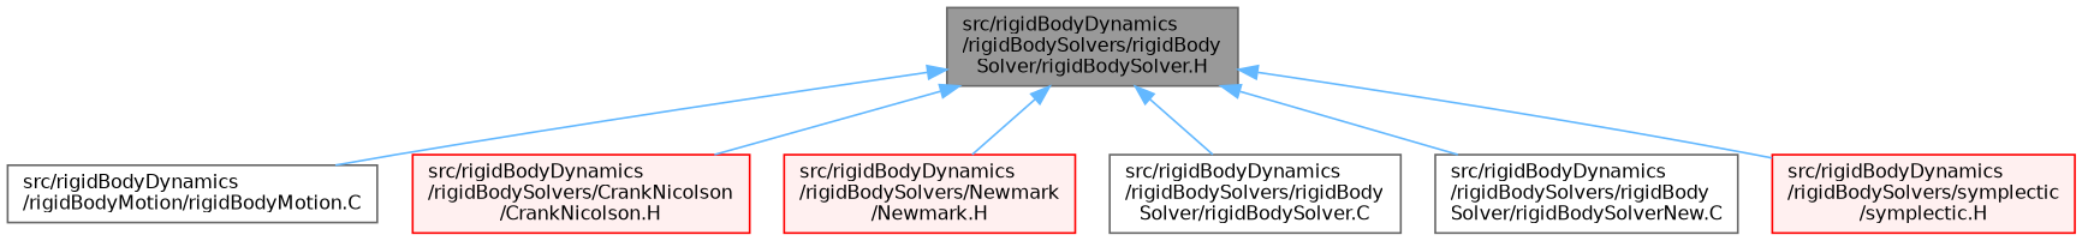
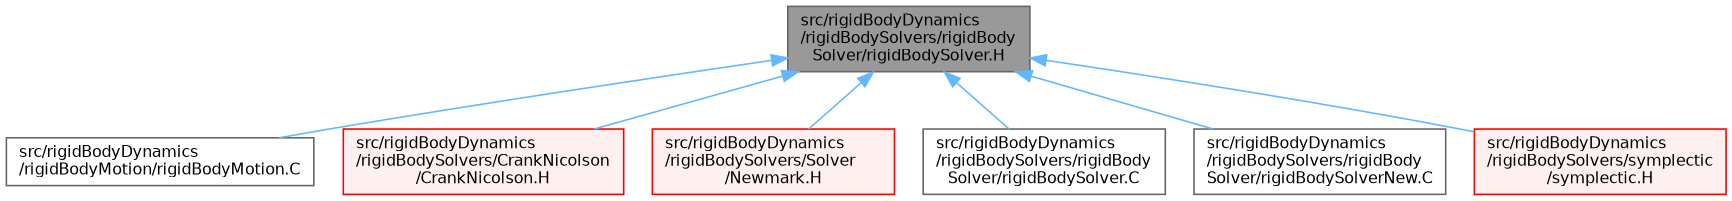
  digraph {
    node [color=grey40 fillcolor=white fontname=Helvetica fontsize=10 shape=box style=filled]
    edge [color=steelblue1 dir=back fontname=Helvetica fontsize=10 labelfontname=Helvetica labelfontsize=10 style=solid]
    n1 [color=gray40 fillcolor=grey60 fontcolor=black height=0.2 label="src/rigidBodyDynamics\l/rigidBodySolvers/rigidBody\lSolver/rigidBodySolver.H" width=0.4]
    n2 [height=0.2 label="src/rigidBodyDynamics\l/rigidBodyMotion/rigidBodyMotion.C" width=0.4]
    n3 [color=red fillcolor="#FFF0F0" height=0.2 label="src/rigidBodyDynamics\l/rigidBodySolvers/CrankNicolson\l/CrankNicolson.H" width=0.4]
-   n4 [color=red fillcolor="#FFF0F0" height=0.2 label="src/rigidBodyDynamics\l/rigidBodySolvers/Newmark\l/Newmark.H" width=0.4]
+   n4 [color=red fillcolor="#FFF0F0" height=0.2 label="src/rigidBodyDynamics\l/rigidBodySolvers/Solver\l/Newmark.H" width=0.4]
    n5 [height=0.2 label="src/rigidBodyDynamics\l/rigidBodySolvers/rigidBody\lSolver/rigidBodySolver.C" width=0.4]
    n6 [height=0.2 label="src/rigidBodyDynamics\l/rigidBodySolvers/rigidBody\lSolver/rigidBodySolverNew.C" width=0.4]
    n7 [color=red fillcolor="#FFF0F0" height=0.2 label="src/rigidBodyDynamics\l/rigidBodySolvers/symplectic\l/symplectic.H" width=0.4]
    n1 -> n2
    n1 -> n3
    n1 -> n4
    n1 -> n5
    n1 -> n6
    n1 -> n7
  }
